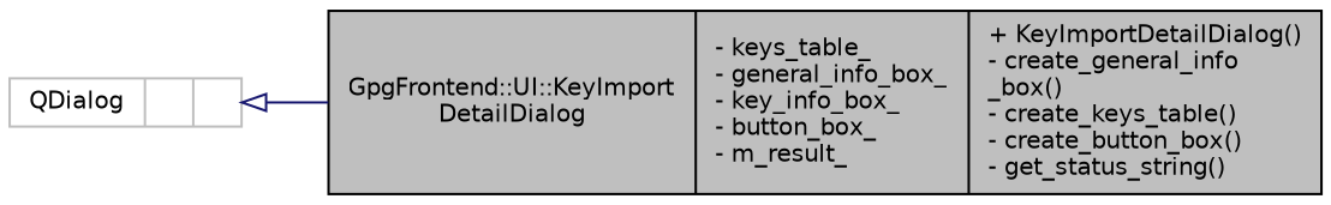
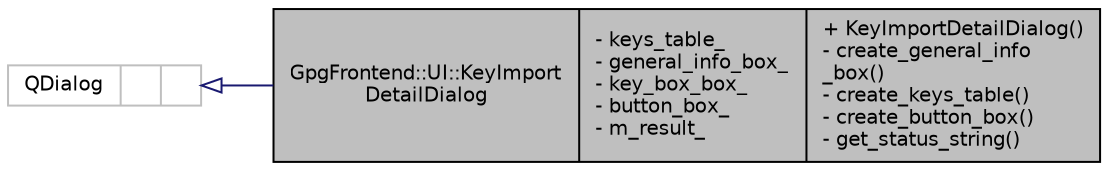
  digraph {
    rankdir=LR
    node [fontname=Helvetica fontsize=10 shape=record style=filled]
-   n1 [color=black fillcolor=grey75 fontcolor=black height=0.2 label="{GpgFrontend::UI::KeyImport\lDetailDialog\n|- keys_table_\l- general_info_box_\l- key_info_box_\l- button_box_\l- m_result_\l|+ KeyImportDetailDialog()\l- create_general_info\l_box()\l- create_keys_table()\l- create_button_box()\l- get_status_string()\l}" width=0.4]
+   n1 [color=black fillcolor=grey75 fontcolor=black height=0.2 label="{GpgFrontend::UI::KeyImport\lDetailDialog\n|- keys_table_\l- general_info_box_\l- key_box_box_\l- button_box_\l- m_result_\l|+ KeyImportDetailDialog()\l- create_general_info\l_box()\l- create_keys_table()\l- create_button_box()\l- get_status_string()\l}" width=0.4]
    n2 [color=grey75 fillcolor=white height=0.2 label="{QDialog\n||}" width=0.4]
    n2 -> n1 [arrowtail=onormal color=midnightblue dir=back fontname=Helvetica fontsize=10 labelfontname=Helvetica labelfontsize=10 style=solid]
  }
